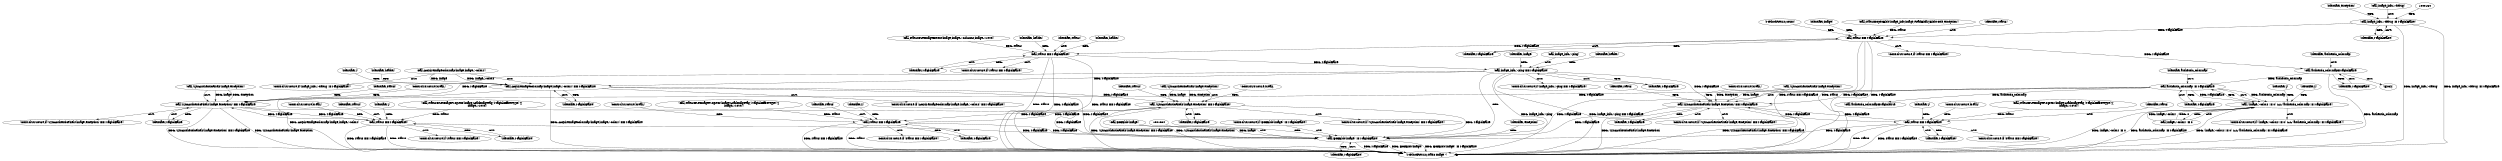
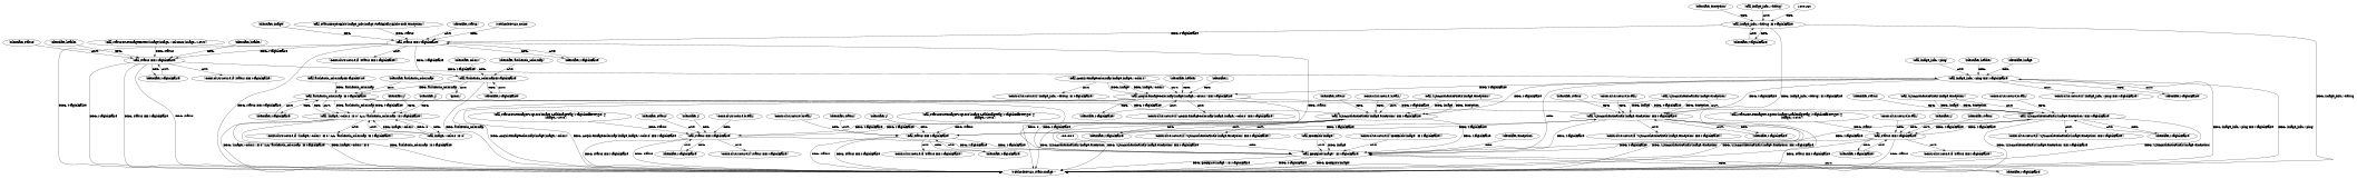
  digraph {
    n1 [label="(Call,image_info->debug != MagickFalse)"]
    n2 [label="(Call,status == MagickFalse)"]
    n3 [label="(Identifier,MagickFalse)"]
    n4 [label="(MethodReturn,static Image *)"]
    n5 [label="(Call,authentic_colormap=MagickFalse)"]
    n6 [label="(Call,status == MagickFalse)"]
    n7 [label="(Identifier,MagickFalse)"]
    n8 [label="(ControlStructure,if (status == MagickFalse))"]
    n9 [label="(ControlStructure,if (image_info->debug != MagickFalse))"]
    n10 [label="(Call,authentic_colormap != MagickFalse)"]
    n11 [label="(Identifier,MagickFalse)"]
    n12 [label="(Block,)"]
    n13 [label="(Call,image_info->ping == MagickFalse)"]
    n14 [label="(Identifier,MagickFalse)"]
    n15 [label="(ControlStructure,if (status == MagickFalse))"]
    n16 [label="(Call,(image->colors != 0) && (authentic_colormap != MagickFalse))"]
    n17 [label="(Call,SyncAuthenticPixels(image,exception) == MagickFalse)"]
    n18 [label="(Call,EOFBlob(image) != MagickFalse)"]
    n19 [label="(Call,SyncAuthenticPixels(image,exception) == MagickFalse)"]
    n20 [label="(Identifier,MagickFalse)"]
    n21 [label="(ControlStructure,if ((image->colors != 0) && (authentic_colormap != MagickFalse)))"]
    n22 [label="(Call,image->colors != 0)"]
    n23 [label="(Call,status == MagickFalse)"]
    n24 [label="(Identifier,MagickFalse)"]
    n25 [label="(ControlStructure,if (SyncAuthenticPixels(image,exception) == MagickFalse))"]
    n26 [label="(Identifier,MagickFalse)"]
    n27 [label="(Call,status == MagickFalse)"]
    n28 [label="(ControlStructure,if (SyncAuthenticPixels(image,exception) == MagickFalse))"]
    n29 [label="(Identifier,MagickFalse)"]
    n30 [label="(Identifier,MagickFalse)"]
    n31 [label="(ControlStructure,if (status == MagickFalse))"]
    n32 [label="(ControlStructure,if (EOFBlob(image) != MagickFalse))"]
    n33 [label="(ControlStructure,if (status == MagickFalse))"]
    n34 [label="(Identifier,MagickFalse)"]
    n35 [label="(Call,AcquireImageColormap(image,image->colors) == MagickFalse)"]
    n36 [label="(ControlStructure,if (image_info->ping == MagickFalse))"]
    n37 [label="(Identifier,MagickFalse)"]
    n38 [label="(Call,SyncAuthenticPixels(image,exception) == MagickFalse)"]
    n39 [label="(ControlStructure,if (AcquireImageColormap(image,image->colors) == MagickFalse))"]
    n40 [label="(Identifier,MagickFalse)"]
    n41 [label="(Call,status == MagickFalse)"]
    n42 [label="(ControlStructure,if (SyncAuthenticPixels(image,exception) == MagickFalse))"]
    n43 [label="(Identifier,MagickFalse)"]
    n44 [label="(ControlStructure,if (status == MagickFalse))"]
    n45 [label="(Identifier,MagickFalse)"]
    n46 [label="(Call,status=SetImageExtent(image,image->columns,image->rows))"]
    n47 [label="(Call,SyncAuthenticPixels(image,exception))"]
    n48 [label="(Identifier,status)"]
    n49 [label="(Call,status=SetImageProgress(image,LoadImageTag,(MagickOffsetType) y,\n              image->rows))"]
    n50 [label="(Identifier,status)"]
    n51 [label="(Identifier,exception)"]
    n52 [label="(Identifier,header)"]
    n53 [label="(Identifier,y)"]
    n54 [label="(Identifier,y)"]
    n55 [label="(Identifier,authentic_colormap)"]
    n56 [label="(Identifier,exception)"]
    n57 [label="(MethodReturn,count)"]
    n58 [label="(Call,SyncAuthenticPixels(image,exception))"]
    n59 [label="(Identifier,status)"]
    n60 [label="(Identifier,image)"]
    n61 [label="(Identifier,image)"]
    n62 [label="(Call,status=SetImageProgress(image,LoadImageTag,(MagickOffsetType) y,\n              image->rows))"]
    n63 [label="(Identifier,y)"]
    n64 [label="(Call,image_info->debug)"]
    n65 [label="(Identifier,header)"]
    n66 [label="(Identifier,y)"]
    n67 [label="(ControlStructure,break;)"]
    n68 [label="(ControlStructure,break;)"]
    n69 [label="(Call,EOFBlob(image))"]
    n70 [label="(Identifier,status)"]
    n71 [label="(ControlStructure,break;)"]
    n72 [label="(Identifier,status)"]
    n73 [label="(Call,authentic_colormap=MagickTrue)"]
    n74 [label="(Call,image_info->ping)"]
    n75 [label="(Identifier,status)"]
    n76 [label="(Identifier,i)"]
    n77 [label="(Identifier,status)"]
    n78 [label="(Identifier,header)"]
    n79 [label="(Identifier,header)"]
    n80 [label="(ControlStructure,break;)"]
    n81 [label="(Identifier,y)"]
    n82 [label="(Call,AcquireImageColormap(image,image->colors))"]
    n83 [label="(Call,status=SetImageProgress(image,LoadImageTag,(MagickOffsetType) y,\n            image->rows))"]
    n84 [label="(Call,status=OpenBlob(image_info,image,ReadBinaryBlobMode,exception))"]
+   n85 [label="(Identifier,colors)"]
    n86 [label="(ControlStructure,break;)"]
    n87 [label="(Identifier,status)"]
    n88 [label="(ControlStructure,break;)"]
    n89 [label="(Identifier,authentic_colormap)"]
    n90 [label="(Call,SyncAuthenticPixels(image,exception))"]
    1000154
    1001834
    n1 -> n2 [label="DDG: MagickFalse"]
    n1 -> n3 [label="CFG: "]
    n1 -> n4 [label="DDG: image_info->debug"]
    n1 -> n4 [label="DDG: image_info->debug != MagickFalse"]
    n2 -> n4 [label="DDG: MagickFalse"]
    n2 -> n4 [label="DDG: status == MagickFalse"]
    n2 -> n4 [label="DDG: status"]
    n2 -> n5 [label="DDG: MagickFalse"]
    n2 -> n6 [label="DDG: MagickFalse"]
    n2 -> n7 [label="CFG: "]
    n2 -> n8 [label="AST: "]
    n3 -> n1 [label="AST: "]
    n5 -> n4 [label="DDG: authentic_colormap"]
    n5 -> n10 [label="DDG: authentic_colormap"]
    n5 -> n11 [label="CFG: "]
    n5 -> n12 [label="AST: "]
    n6 -> n4 [label="DDG: status"]
    n6 -> n4 [label="DDG: MagickFalse"]
    n6 -> n4 [label="DDG: status == MagickFalse"]
    n6 -> n13 [label="DDG: MagickFalse"]
    n6 -> n14 [label="CFG: "]
    n6 -> n15 [label="AST: "]
    n7 -> n2 [label="AST: "]
    n10 -> n16 [label="AST: "]
    n10 -> n16 [label="DDG: authentic_colormap"]
    n10 -> n16 [label="DDG: MagickFalse"]
    n10 -> n17 [label="DDG: MagickFalse"]
-   n10 -> n18 [label="DDG: MagickFalse"]
+   n10 -> n18 [label="DDG: 0"]
    n10 -> n19 [label="DDG: MagickFalse"]
    n10 -> n20 [label="CFG: "]
    n11 -> n5 [label="AST: "]
    n13 -> n4 [label="DDG: image_info->ping == MagickFalse"]
    n13 -> n4 [label="DDG: image_info->ping"]
    n13 -> n17 [label="DDG: MagickFalse"]
    n13 -> n18 [label="CFG: "]
    n13 -> n19 [label="DDG: MagickFalse"]
    n13 -> n35 [label="DDG: MagickFalse"]
    n13 -> n36 [label="AST: "]
    n13 -> n37 [label="CFG: "]
    n14 -> n6 [label="AST: "]
    n16 -> n4 [label="DDG: image->colors != 0"]
    n16 -> n4 [label="DDG: authentic_colormap != MagickFalse"]
    n16 -> n4 [label="DDG: (image->colors != 0) && (authentic_colormap != MagickFalse)"]
    n16 -> n10 [label="CFG: "]
    n16 -> n21 [label="AST: "]
    n16 -> n22 [label="CFG: "]
    n17 -> n4 [label="DDG: SyncAuthenticPixels(image,exception)"]
    n17 -> n4 [label="DDG: SyncAuthenticPixels(image,exception) == MagickFalse"]
    n17 -> n18 [label="DDG: MagickFalse"]
    n17 -> n23 [label="DDG: MagickFalse"]
    n17 -> n24 [label="CFG: "]
    n17 -> n25 [label="AST: "]
    n18 -> n4 [label="DDG: EOFBlob(image) != MagickFalse"]
    n18 -> n4 [label="DDG: MagickFalse"]
    n18 -> n4 [label="DDG: EOFBlob(image)"]
    n18 -> n26 [label="CFG: "]
    n19 -> n4 [label="DDG: SyncAuthenticPixels(image,exception)"]
    n19 -> n4 [label="DDG: SyncAuthenticPixels(image,exception) == MagickFalse"]
    n19 -> n18 [label="DDG: MagickFalse"]
    n19 -> n27 [label="DDG: MagickFalse"]
    n19 -> n28 [label="AST: "]
    n19 -> n29 [label="CFG: "]
    n20 -> n10 [label="AST: "]
    n22 -> n16 [label="AST: "]
    n22 -> n16 [label="DDG: image->colors"]
    n22 -> n16 [label="DDG: 0"]
    n23 -> n4 [label="DDG: status == MagickFalse"]
    n23 -> n4 [label="DDG: status"]
    n23 -> n17 [label="DDG: MagickFalse"]
    n23 -> n18 [label="DDG: MagickFalse"]
    n23 -> n30 [label="CFG: "]
    n23 -> n31 [label="AST: "]
    n24 -> n17 [label="AST: "]
    n26 -> n18 [label="AST: "]
    n27 -> n4 [label="DDG: status"]
    n27 -> n4 [label="DDG: status == MagickFalse"]
    n27 -> n18 [label="DDG: MagickFalse"]
    n27 -> n19 [label="DDG: MagickFalse"]
    n27 -> n33 [label="AST: "]
    n27 -> n34 [label="CFG: "]
    n29 -> n19 [label="AST: "]
    n30 -> n23 [label="AST: "]
    n32 -> n18 [label="AST: "]
    n34 -> n27 [label="AST: "]
    n35 -> n4 [label="DDG: AcquireImageColormap(image,image->colors)"]
    n35 -> n4 [label="DDG: AcquireImageColormap(image,image->colors) == MagickFalse"]
    n35 -> n18 [label="DDG: MagickFalse"]
    n35 -> n38 [label="DDG: MagickFalse"]
    n35 -> n39 [label="AST: "]
    n35 -> n40 [label="CFG: "]
    n37 -> n13 [label="AST: "]
    n38 -> n4 [label="DDG: SyncAuthenticPixels(image,exception) == MagickFalse"]
    n38 -> n4 [label="DDG: SyncAuthenticPixels(image,exception)"]
    n38 -> n18 [label="DDG: MagickFalse"]
    n38 -> n41 [label="DDG: MagickFalse"]
    n38 -> n42 [label="AST: "]
    n38 -> n43 [label="CFG: "]
    n40 -> n35 [label="AST: "]
    n41 -> n4 [label="DDG: status == MagickFalse"]
    n41 -> n4 [label="DDG: status"]
    n41 -> n18 [label="DDG: MagickFalse"]
    n41 -> n38 [label="DDG: MagickFalse"]
    n41 -> n44 [label="AST: "]
    n41 -> n45 [label="CFG: "]
    n43 -> n38 [label="AST: "]
    n45 -> n41 [label="AST: "]
    n46 -> n6 [label="DDG: status"]
    n47 -> n19 [label="AST: "]
    n47 -> n19 [label="DDG: image"]
    n47 -> n19 [label="DDG: exception"]
    n48 -> n17 [label="CFG: "]
    n49 -> n23 [label="DDG: status"]
    n50 -> n23 [label="AST: "]
    n51 -> n1 [label="CFG: "]
    n52 -> n6 [label="CFG: "]
    n53 -> n23 [label="CFG: "]
    n54 -> n41 [label="CFG: "]
    n55 -> n10 [label="AST: "]
    n56 -> n18 [label="CFG: "]
    n57 -> n2 [label="CFG: "]
    n58 -> n38 [label="AST: "]
    n58 -> n38 [label="DDG: image"]
    n58 -> n38 [label="DDG: exception"]
    n59 -> n6 [label="AST: "]
    n60 -> n2 [label="CFG: "]
    n61 -> n13 [label="CFG: "]
    n62 -> n27 [label="DDG: status"]
    n63 -> n16 [label="CFG: "]
    n64 -> n1 [label="AST: "]
    n65 -> n6 [label="CFG: "]
    n66 -> n16 [label="CFG: "]
    n67 -> n38 [label="CFG: "]
    n68 -> n17 [label="CFG: "]
    n69 -> n18 [label="AST: "]
    n69 -> n18 [label="DDG: image"]
    n70 -> n19 [label="CFG: "]
    n71 -> n27 [label="CFG: "]
    n72 -> n38 [label="CFG: "]
-   n10 -> n73 [label="DDG: authentic_colormap"]
+   n73 -> n10 [label="DDG: authentic_colormap"]
    n74 -> n13 [label="AST: "]
    n75 -> n41 [label="AST: "]
    n76 -> n35 [label="CFG: "]
    n77 -> n27 [label="AST: "]
    n78 -> n35 [label="CFG: "]
    n79 -> n13 [label="CFG: "]
    n80 -> n23 [label="CFG: "]
    n81 -> n27 [label="CFG: "]
    n82 -> n9 [label="AST: "]
    n82 -> n35 [label="AST: "]
    n82 -> n35 [label="DDG: image"]
    n82 -> n35 [label="DDG: image->colors"]
    n83 -> n41 [label="DDG: status"]
    n84 -> n2 [label="DDG: status"]
+   n85 -> n5 [label="CFG: "]
    n86 -> n41 [label="CFG: "]
    n87 -> n2 [label="AST: "]
    n88 -> n19 [label="CFG: "]
    n89 -> n5 [label="AST: "]
    n90 -> n17 [label="AST: "]
    n90 -> n17 [label="DDG: image"]
    n90 -> n17 [label="DDG: exception"]
    1000154 -> n1 [label="CFG: "]
    1001834 -> n18 [label="CFG: "]
  }
